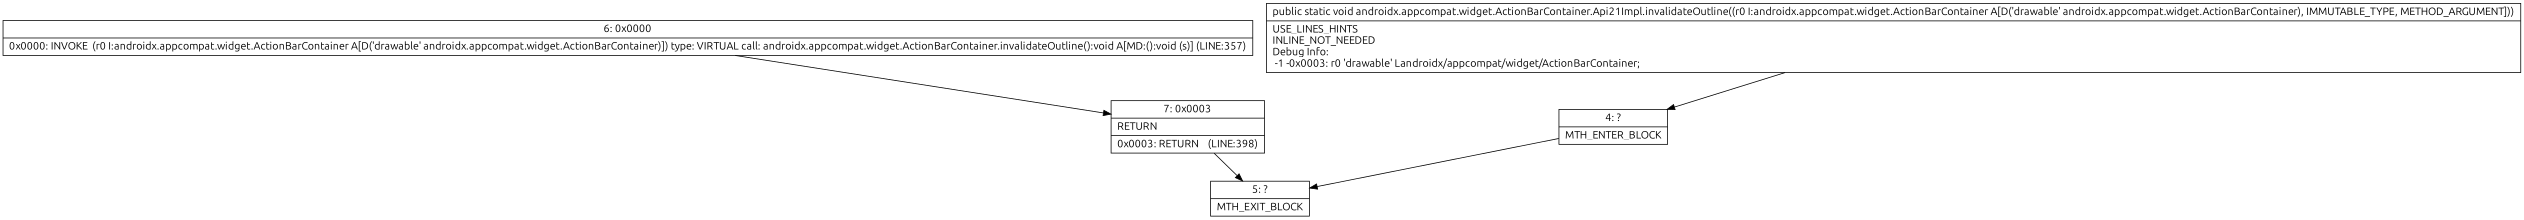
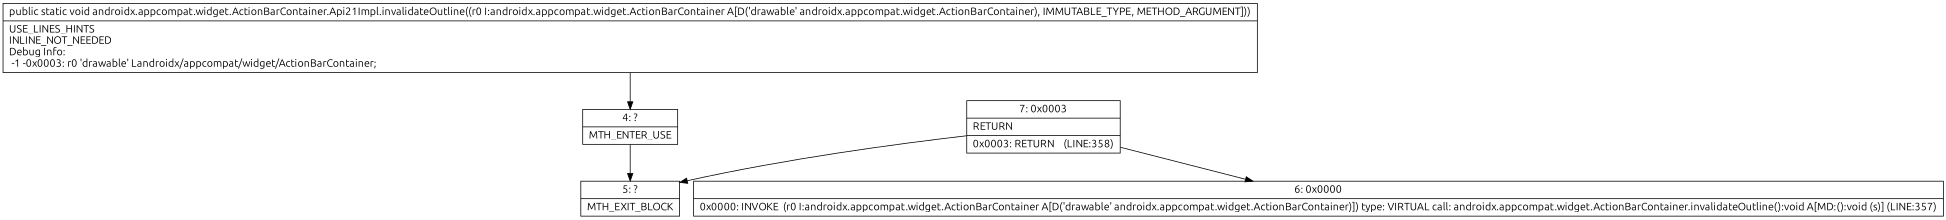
  digraph {
    fontname=Ubuntu
    node [fontname=Ubuntu shape=record]
    edge [fontname=Ubuntu]
-   n1 [label="{4\:\ ?|MTH_ENTER_BLOCK\l}"]
+   n1 [label="{4\:\ ?|MTH_ENTER_USE\l}"]
    n2 [label="{5\:\ ?|MTH_EXIT_BLOCK\l}"]
    n3 [label="{6\:\ 0x0000|0x0000: INVOKE  (r0 I:androidx.appcompat.widget.ActionBarContainer A[D('drawable' androidx.appcompat.widget.ActionBarContainer)]) type: VIRTUAL call: androidx.appcompat.widget.ActionBarContainer.invalidateOutline():void A[MD:():void (s)] (LINE:357)\l}"]
-   n4 [label="{7\:\ 0x0003|RETURN\l|0x0003: RETURN    (LINE:398)\l}"]
+   n4 [label="{7\:\ 0x0003|RETURN\l|0x0003: RETURN    (LINE:358)\l}"]
    n5 [label="{public static void androidx.appcompat.widget.ActionBarContainer.Api21Impl.invalidateOutline((r0 I:androidx.appcompat.widget.ActionBarContainer A[D('drawable' androidx.appcompat.widget.ActionBarContainer), IMMUTABLE_TYPE, METHOD_ARGUMENT]))  | USE_LINES_HINTS\lINLINE_NOT_NEEDED\lDebug Info:\l  \-1 \-0x0003: r0 'drawable' Landroidx\/appcompat\/widget\/ActionBarContainer;\l}"]
    n1 -> n2
-   n3 -> n4
+   n4 -> n3
    n4 -> n2
    n5 -> n1
  }
